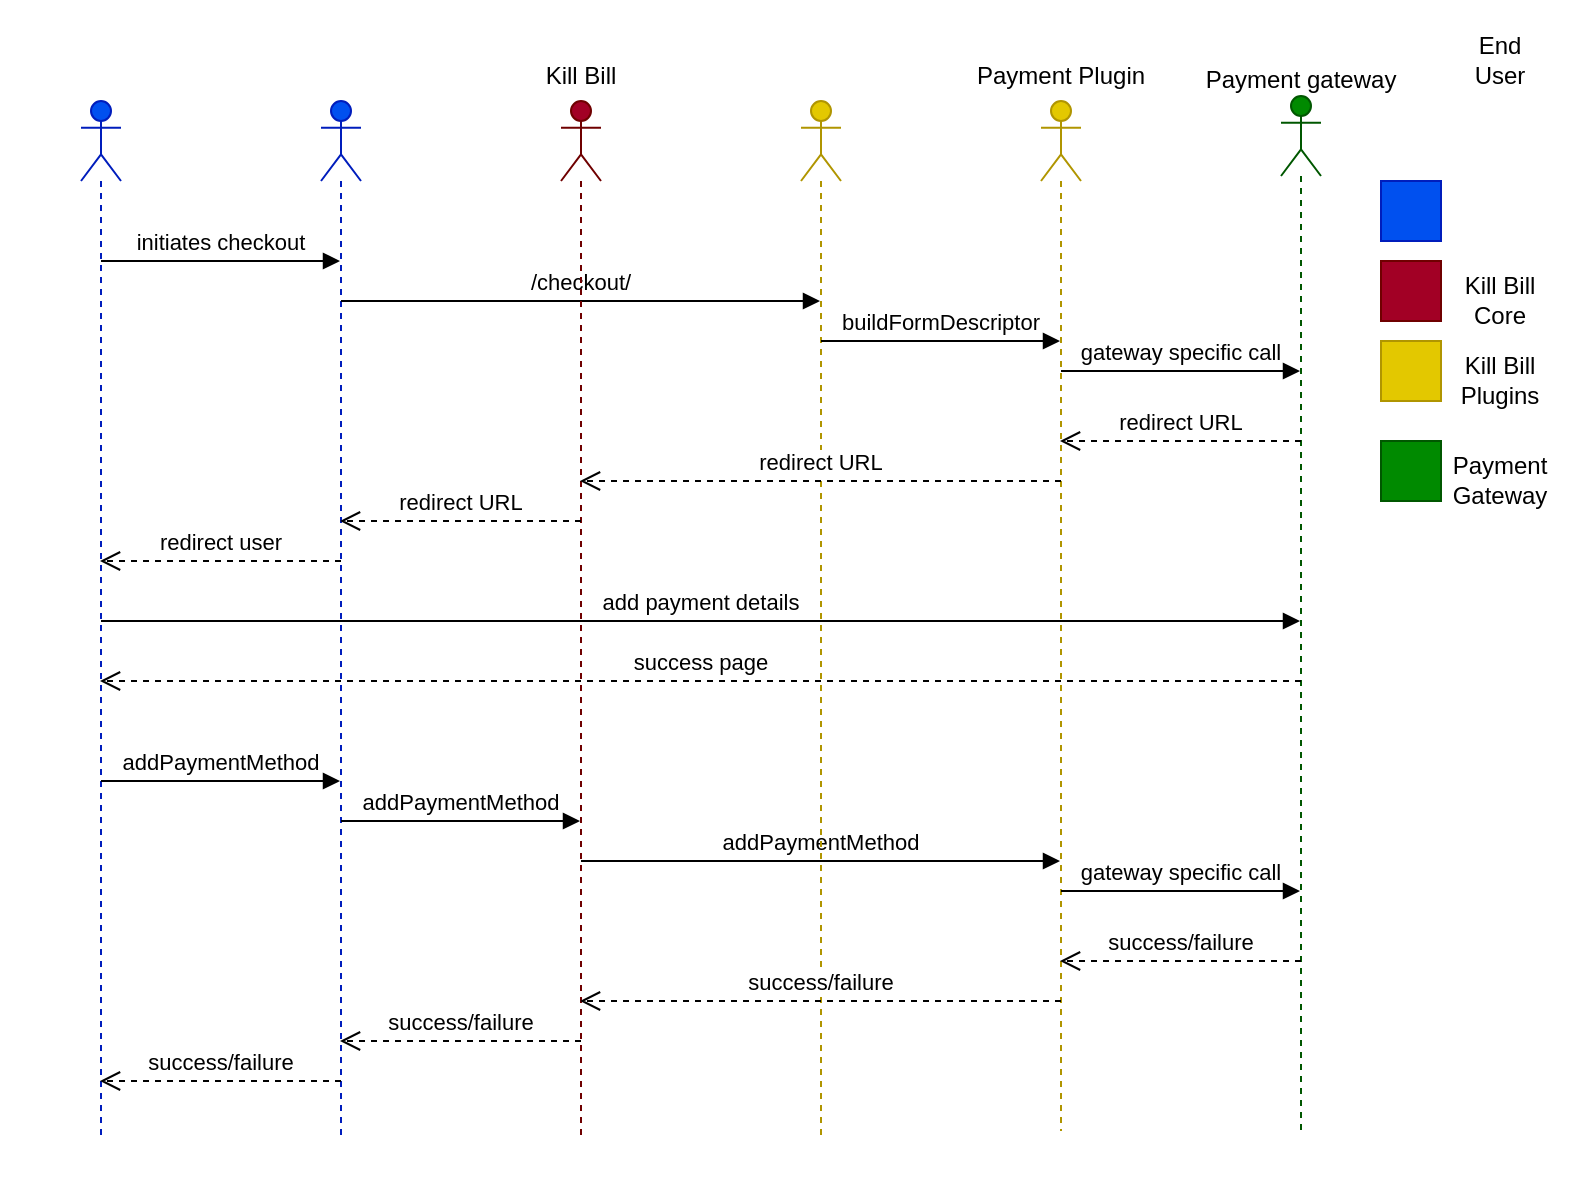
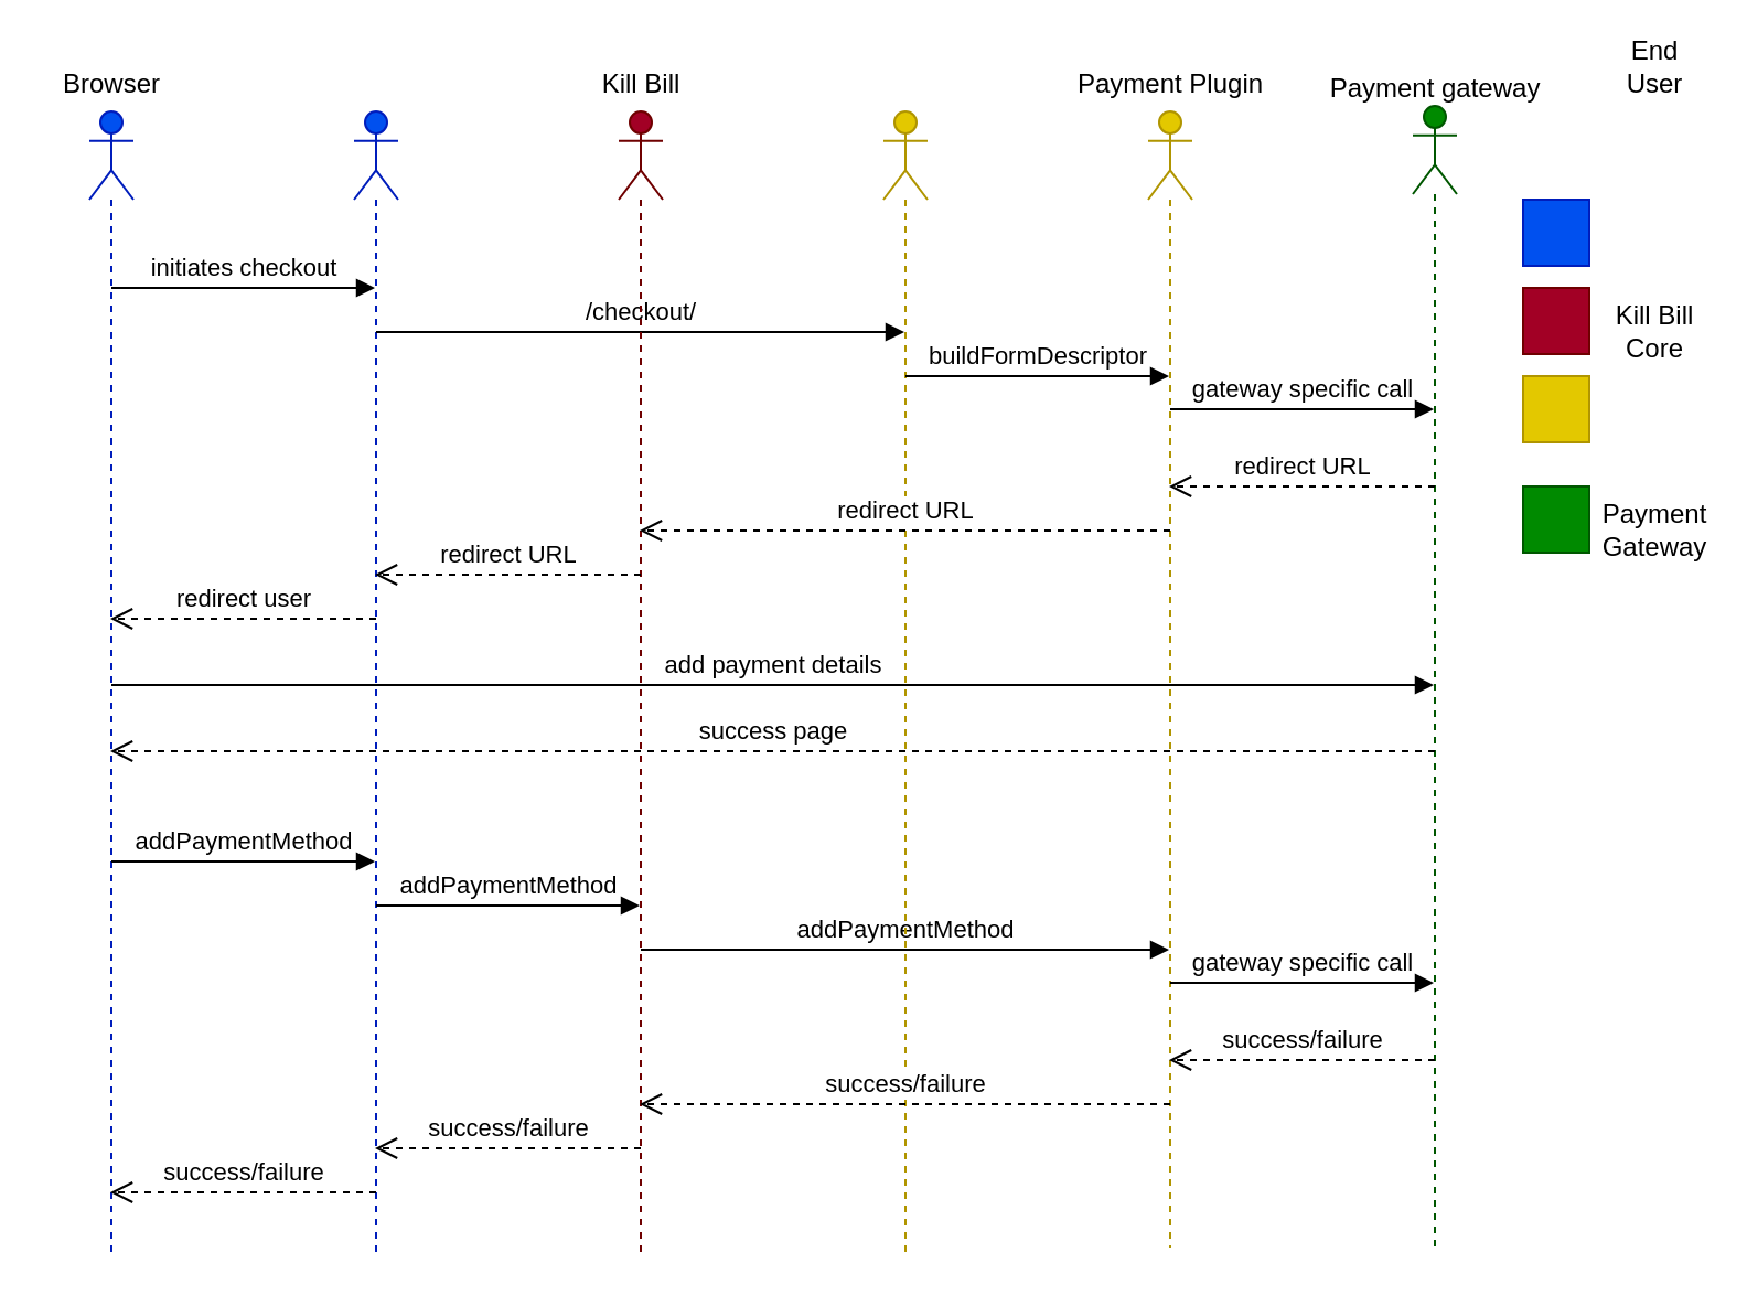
  <mxCell id="0" />
  <mxCell id="1" parent="0" />
  <mxCell id="2" value="" style="shape=umlLifeline;participant=umlActor;perimeter=lifelinePerimeter;whiteSpace=wrap;html=1;container=1;collapsible=0;recursiveResize=0;verticalAlign=top;spacingTop=36;outlineConnect=0;fillColor=#0050ef;strokeColor=#001DBC;fontColor=#ffffff;" parent="1" vertex="1"><mxGeometry x="40" y="50" width="20" height="520" as="geometry" /></mxCell>
  <mxCell id="3" value="initiates checkout" style="html=1;verticalAlign=bottom;endArrow=block;" parent="2" target="7" edge="1"><mxGeometry width="80" relative="1" as="geometry"><mxPoint x="10" y="80" as="sourcePoint" /><mxPoint x="90" y="80" as="targetPoint" /></mxGeometry></mxCell>
  <mxCell id="4" value="add payment details" style="html=1;verticalAlign=bottom;endArrow=block;" parent="2" target="17" edge="1"><mxGeometry width="80" relative="1" as="geometry"><mxPoint x="10" y="260" as="sourcePoint" /><mxPoint x="90" y="260" as="targetPoint" /></mxGeometry></mxCell>
  <mxCell id="5" value="addPaymentMethod" style="html=1;verticalAlign=bottom;endArrow=block;" parent="2" target="7" edge="1"><mxGeometry width="80" relative="1" as="geometry"><mxPoint x="10" y="340" as="sourcePoint" /><mxPoint x="90" y="340" as="targetPoint" /></mxGeometry></mxCell>
+ <mxCell id="6" value="Browser" style="text;html=1;align=center;verticalAlign=middle;resizable=0;points=[];autosize=1;" parent="1" vertex="1"><mxGeometry x="20" y="27.5" width="60" height="20" as="geometry" /></mxCell>
  <mxCell id="7" value="" style="shape=umlLifeline;participant=umlActor;perimeter=lifelinePerimeter;whiteSpace=wrap;html=1;container=1;collapsible=0;recursiveResize=0;verticalAlign=top;spacingTop=36;outlineConnect=0;fillColor=#0050ef;strokeColor=#001DBC;fontColor=#ffffff;" parent="1" vertex="1"><mxGeometry x="160" y="50" width="20" height="520" as="geometry" /></mxCell>
  <mxCell id="8" value="/checkout/" style="html=1;verticalAlign=bottom;endArrow=block;" parent="7" target="19" edge="1"><mxGeometry width="80" relative="1" as="geometry"><mxPoint x="10" y="100" as="sourcePoint" /><mxPoint x="90" y="100" as="targetPoint" /></mxGeometry></mxCell>
  <mxCell id="9" value="addPaymentMethod" style="html=1;verticalAlign=bottom;endArrow=block;" parent="7" target="10" edge="1"><mxGeometry width="80" relative="1" as="geometry"><mxPoint x="10" y="360" as="sourcePoint" /><mxPoint x="90" y="360" as="targetPoint" /></mxGeometry></mxCell>
  <mxCell id="10" value="" style="shape=umlLifeline;participant=umlActor;perimeter=lifelinePerimeter;whiteSpace=wrap;html=1;container=1;collapsible=0;recursiveResize=0;verticalAlign=top;spacingTop=36;outlineConnect=0;fillColor=#a20025;strokeColor=#6F0000;fontColor=#ffffff;" parent="1" vertex="1"><mxGeometry x="280" y="50" width="20" height="520" as="geometry" /></mxCell>
  <mxCell id="11" value="addPaymentMethod" style="html=1;verticalAlign=bottom;endArrow=block;" parent="10" target="13" edge="1"><mxGeometry width="80" relative="1" as="geometry"><mxPoint x="10" y="380" as="sourcePoint" /><mxPoint x="90" y="380" as="targetPoint" /></mxGeometry></mxCell>
  <mxCell id="12" value="Kill Bill" style="text;html=1;align=center;verticalAlign=middle;resizable=0;points=[];autosize=1;" parent="1" vertex="1"><mxGeometry x="265" y="27.5" width="50" height="20" as="geometry" /></mxCell>
  <mxCell id="13" value="" style="shape=umlLifeline;participant=umlActor;perimeter=lifelinePerimeter;whiteSpace=wrap;html=1;container=1;collapsible=0;recursiveResize=0;verticalAlign=top;spacingTop=36;outlineConnect=0;fillColor=#e3c800;strokeColor=#B09500;fontColor=#ffffff;" parent="1" vertex="1"><mxGeometry x="520" y="50" width="20" height="515" as="geometry" /></mxCell>
  <mxCell id="14" value="gateway specific call" style="html=1;verticalAlign=bottom;endArrow=block;" parent="13" target="17" edge="1"><mxGeometry width="80" relative="1" as="geometry"><mxPoint x="10" y="135" as="sourcePoint" /><mxPoint x="90" y="135" as="targetPoint" /></mxGeometry></mxCell>
  <mxCell id="15" value="gateway specific call" style="html=1;verticalAlign=bottom;endArrow=block;" parent="13" target="17" edge="1"><mxGeometry width="80" relative="1" as="geometry"><mxPoint x="10" y="395" as="sourcePoint" /><mxPoint x="90" y="395" as="targetPoint" /></mxGeometry></mxCell>
  <mxCell id="16" value="Payment Plugin" style="text;html=1;align=center;verticalAlign=middle;resizable=0;points=[];autosize=1;" parent="1" vertex="1"><mxGeometry x="480" y="27.5" width="100" height="20" as="geometry" /></mxCell>
  <mxCell id="17" value="" style="shape=umlLifeline;participant=umlActor;perimeter=lifelinePerimeter;whiteSpace=wrap;html=1;container=1;collapsible=0;recursiveResize=0;verticalAlign=top;spacingTop=36;outlineConnect=0;fillColor=#008a00;strokeColor=#005700;fontColor=#ffffff;" parent="1" vertex="1"><mxGeometry x="640" y="47.5" width="20" height="520" as="geometry" /></mxCell>
  <mxCell id="18" value="Payment gateway" style="text;html=1;align=center;verticalAlign=middle;resizable=0;points=[];autosize=1;" parent="1" vertex="1"><mxGeometry x="595" y="30" width="110" height="20" as="geometry" /></mxCell>
  <mxCell id="19" value="" style="shape=umlLifeline;participant=umlActor;perimeter=lifelinePerimeter;whiteSpace=wrap;html=1;container=1;collapsible=0;recursiveResize=0;verticalAlign=top;spacingTop=36;outlineConnect=0;fillColor=#e3c800;strokeColor=#B09500;fontColor=#ffffff;" parent="1" vertex="1"><mxGeometry x="400" y="50" width="20" height="520" as="geometry" /></mxCell>
  <mxCell id="20" value="buildFormDescriptor" style="html=1;verticalAlign=bottom;endArrow=block;" parent="19" target="13" edge="1"><mxGeometry width="80" relative="1" as="geometry"><mxPoint x="10" y="120" as="sourcePoint" /><mxPoint x="90" y="120" as="targetPoint" /></mxGeometry></mxCell>
  <mxCell id="21" value="redirect URL" style="html=1;verticalAlign=bottom;endArrow=open;dashed=1;endSize=8;" parent="1" target="13" edge="1"><mxGeometry relative="1" as="geometry"><mxPoint x="650" y="220" as="sourcePoint" /><mxPoint x="570" y="220" as="targetPoint" /></mxGeometry></mxCell>
  <mxCell id="22" value="redirect URL" style="html=1;verticalAlign=bottom;endArrow=open;dashed=1;endSize=8;" parent="1" target="10" edge="1"><mxGeometry relative="1" as="geometry"><mxPoint x="530" y="240" as="sourcePoint" /><mxPoint x="450" y="240" as="targetPoint" /></mxGeometry></mxCell>
  <mxCell id="23" value="redirect URL" style="html=1;verticalAlign=bottom;endArrow=open;dashed=1;endSize=8;" parent="1" target="7" edge="1"><mxGeometry relative="1" as="geometry"><mxPoint x="290" y="260" as="sourcePoint" /><mxPoint x="210" y="260" as="targetPoint" /></mxGeometry></mxCell>
  <mxCell id="24" value="redirect user" style="html=1;verticalAlign=bottom;endArrow=open;dashed=1;endSize=8;" parent="1" target="2" edge="1"><mxGeometry relative="1" as="geometry"><mxPoint x="170" y="280" as="sourcePoint" /><mxPoint x="90" y="280" as="targetPoint" /></mxGeometry></mxCell>
  <mxCell id="25" value="success page" style="html=1;verticalAlign=bottom;endArrow=open;dashed=1;endSize=8;" parent="1" target="2" edge="1"><mxGeometry relative="1" as="geometry"><mxPoint x="650" y="340" as="sourcePoint" /><mxPoint x="570" y="340" as="targetPoint" /></mxGeometry></mxCell>
  <mxCell id="26" value="success/failure" style="html=1;verticalAlign=bottom;endArrow=open;dashed=1;endSize=8;" parent="1" target="13" edge="1"><mxGeometry relative="1" as="geometry"><mxPoint x="650" y="480" as="sourcePoint" /><mxPoint x="570" y="480" as="targetPoint" /></mxGeometry></mxCell>
  <mxCell id="27" value="success/failure" style="html=1;verticalAlign=bottom;endArrow=open;dashed=1;endSize=8;" parent="1" target="10" edge="1"><mxGeometry relative="1" as="geometry"><mxPoint x="530" y="500" as="sourcePoint" /><mxPoint x="450" y="500" as="targetPoint" /></mxGeometry></mxCell>
  <mxCell id="28" value="success/failure" style="html=1;verticalAlign=bottom;endArrow=open;dashed=1;endSize=8;" parent="1" target="7" edge="1"><mxGeometry relative="1" as="geometry"><mxPoint x="290" y="520" as="sourcePoint" /><mxPoint x="210" y="520" as="targetPoint" /></mxGeometry></mxCell>
  <mxCell id="29" value="success/failure" style="html=1;verticalAlign=bottom;endArrow=open;dashed=1;endSize=8;" parent="1" target="2" edge="1"><mxGeometry relative="1" as="geometry"><mxPoint x="170" y="540" as="sourcePoint" /><mxPoint x="90" y="540" as="targetPoint" /></mxGeometry></mxCell>
  <mxCell id="30" value="" style="whiteSpace=wrap;html=1;aspect=fixed;fillColor=#0050ef;strokeColor=#001DBC;fontColor=#ffffff;" parent="1" vertex="1"><mxGeometry x="690" y="90" width="30" height="30" as="geometry" /></mxCell>
  <mxCell id="31" value="" style="whiteSpace=wrap;html=1;aspect=fixed;fillColor=#a20025;strokeColor=#6F0000;fontColor=#ffffff;" parent="1" vertex="1"><mxGeometry x="690" y="130" width="30" height="30" as="geometry" /></mxCell>
  <mxCell id="32" value="" style="whiteSpace=wrap;html=1;aspect=fixed;fillColor=#e3c800;strokeColor=#B09500;fontColor=#ffffff;" parent="1" vertex="1"><mxGeometry x="690" y="170" width="30" height="30" as="geometry" /></mxCell>
  <mxCell id="33" value="End User" style="text;html=1;strokeColor=none;fillColor=none;align=center;verticalAlign=middle;whiteSpace=wrap;rounded=0;" parent="1" vertex="1"><mxGeometry x="730" y="20" width="40" height="20" as="geometry" /></mxCell>
  <mxCell id="34" value="Kill Bill Core" style="text;html=1;strokeColor=none;fillColor=none;align=center;verticalAlign=middle;whiteSpace=wrap;rounded=0;" parent="1" vertex="1"><mxGeometry x="730" y="140" width="40" height="20" as="geometry" /></mxCell>
  <mxCell id="35" value="Payment Gateway" style="text;html=1;strokeColor=none;fillColor=none;align=center;verticalAlign=middle;whiteSpace=wrap;rounded=0;" parent="1" vertex="1"><mxGeometry x="730" y="230" width="40" height="20" as="geometry" /></mxCell>
  <mxCell id="36" value="" style="whiteSpace=wrap;html=1;aspect=fixed;fillColor=#008a00;strokeColor=#005700;fontColor=#ffffff;" vertex="1" parent="1"><mxGeometry x="690" y="220" width="30" height="30" as="geometry" /></mxCell>
- <mxCell id="37" value="Kill Bill Plugins" style="text;html=1;strokeColor=none;fillColor=none;align=center;verticalAlign=middle;whiteSpace=wrap;rounded=0;" vertex="1" parent="1"><mxGeometry x="730" y="180" width="40" height="20" as="geometry" /></mxCell>
